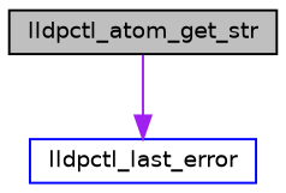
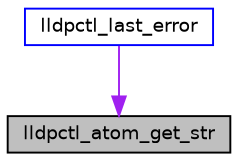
  digraph {
    rankdir=TB
    node [fontname=Helvetica fontsize=10 shape=record style=filled]
    n1 [color=black fillcolor=grey75 fontcolor=black height=0.2 label=lldpctl_atom_get_str width=0.4]
    n2 [color=blue fillcolor=white height=0.2 label=lldpctl_last_error width=0.4]
-   n1 -> n2 [color=purple fontname=Helvetica fontsize=10 labelfontname=Helvetica labelfontsize=10 style=solid]
+   n2 -> n1 [color=purple fontname=Helvetica fontsize=10 labelfontname=Helvetica labelfontsize=10 style=solid]
  }
